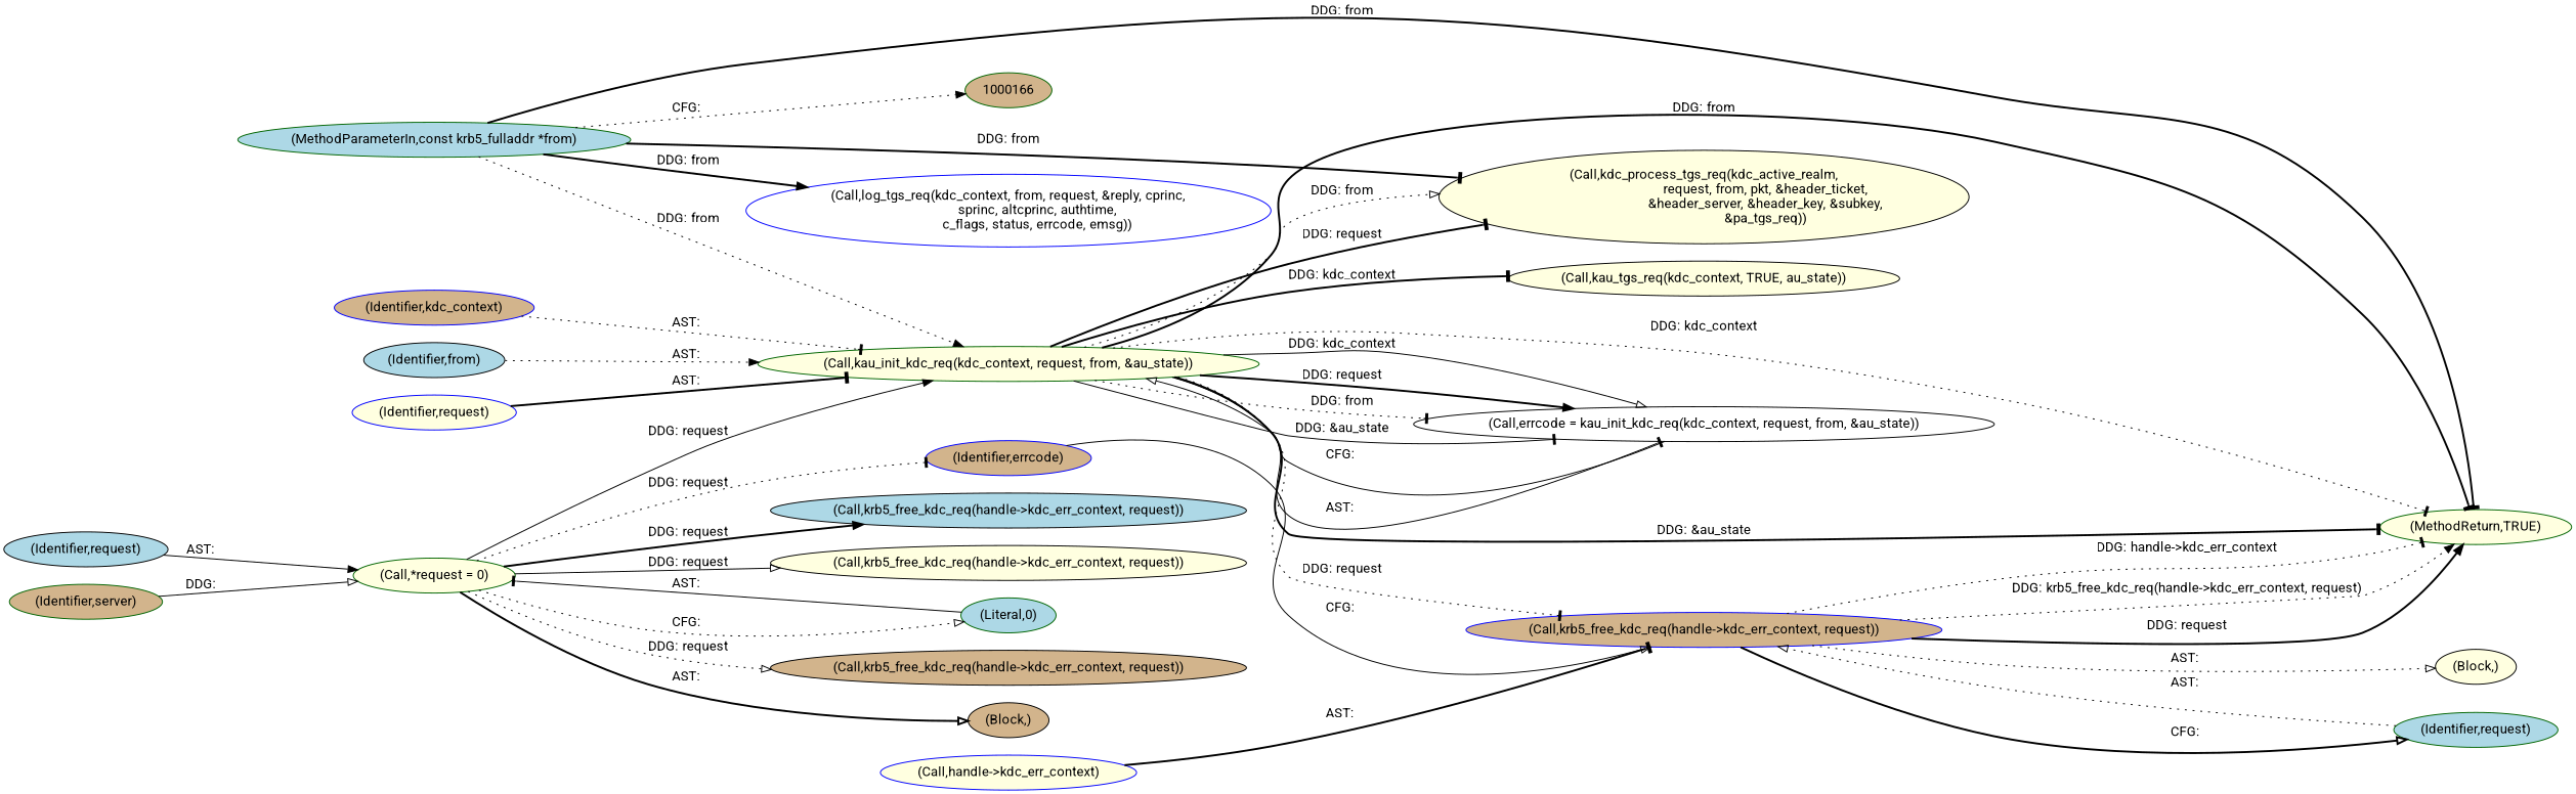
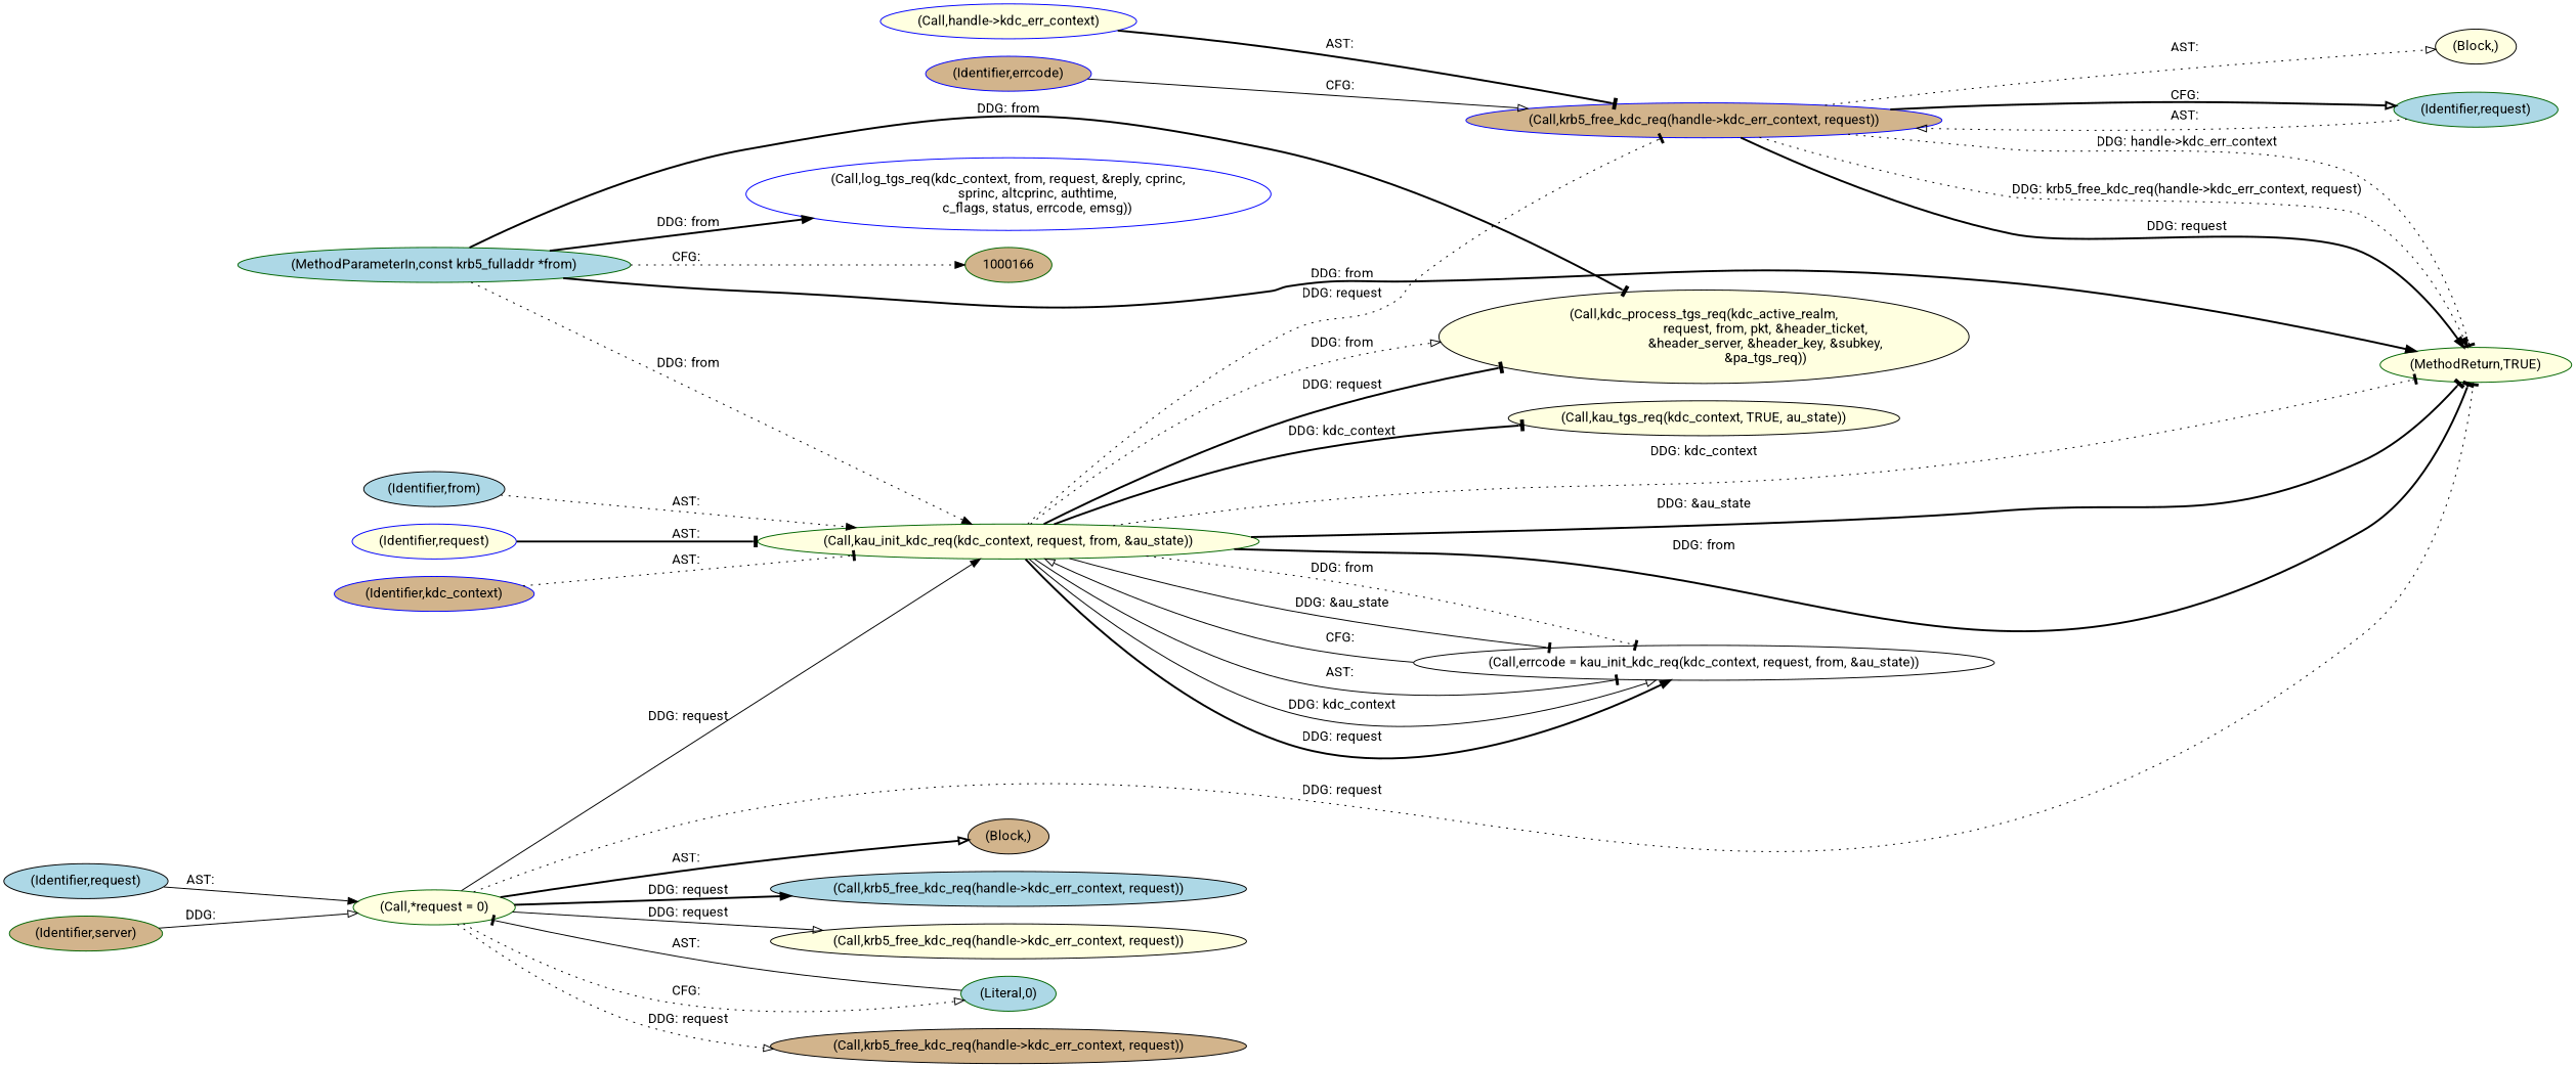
  digraph {
    fontname=Roboto
    rankdir=LR
    node [color=black fillcolor=lightyellow fontname=Roboto style=filled]
    edge [arrowhead=tee fontname=Roboto style=dotted]
    n1 [color=blue fillcolor=tan label="(Call,krb5_free_kdc_req(handle->kdc_err_context, request))"]
    n2 [label="(Block,)"]
    n3 [color=darkgreen fillcolor=lightblue label="(Identifier,request)"]
    n4 [color=darkgreen label="(MethodReturn,TRUE)"]
    n5 [color=darkgreen label="(Call,kau_init_kdc_req(kdc_context, request, from, &au_state))"]
    n6 [label="(Call,kdc_process_tgs_req(kdc_active_realm,\n                                  request, from, pkt, &header_ticket,\n                                  &header_server, &header_key, &subkey,\n                                  &pa_tgs_req))"]
    n7 [label="(Call,kau_tgs_req(kdc_context, TRUE, au_state))"]
    n8 [fillcolor=white label="(Call,errcode = kau_init_kdc_req(kdc_context, request, from, &au_state))"]
    n9 [color=darkgreen label="(Call,*request = 0)"]
    n10 [label="(Call,krb5_free_kdc_req(handle->kdc_err_context, request))"]
    n11 [color=darkgreen fillcolor=lightblue label="(Literal,0)"]
    n12 [fillcolor=tan label="(Call,krb5_free_kdc_req(handle->kdc_err_context, request))"]
    n13 [fillcolor=tan label="(Block,)"]
    n14 [fillcolor=lightblue label="(Call,krb5_free_kdc_req(handle->kdc_err_context, request))"]
    n15 [color=darkgreen fillcolor=lightblue label="(MethodParameterIn,const krb5_fulladdr *from)"]
    n16 [color=blue fillcolor=white label="(Call,log_tgs_req(kdc_context, from, request, &reply, cprinc,\n                sprinc, altcprinc, authtime,\n                c_flags, status, errcode, emsg))"]
    1000166 [color=darkgreen fillcolor=tan]
    n18 [fillcolor=lightblue label="(Identifier,from)"]
    n19 [color=blue label="(Call,handle->kdc_err_context)"]
    n20 [color=blue fillcolor=tan label="(Identifier,errcode)"]
    n21 [color=blue label="(Identifier,request)"]
    n22 [fillcolor=lightblue label="(Identifier,request)"]
    n23 [color=blue fillcolor=tan label="(Identifier,kdc_context)"]
    n24 [color=darkgreen fillcolor=tan label="(Identifier,server)"]
    n1 -> n2 [arrowhead=onormal label="AST: "]
    n1 -> n3 [arrowhead=onormal label="CFG: " style=bold]
    n1 -> n4 [label="DDG: handle->kdc_err_context"]
    n1 -> n4 [arrowhead=normal label="DDG: krb5_free_kdc_req(handle->kdc_err_context, request)"]
    n1 -> n4 [arrowhead=normal label="DDG: request" style=bold]
    n3 -> n1 [arrowhead=onormal label="AST: "]
    n5 -> n1 [label="DDG: request"]
    n5 -> n4 [label="DDG: from" style=bold]
    n5 -> n4 [label="DDG: kdc_context"]
    n5 -> n4 [label="DDG: &au_state" style=bold]
    n5 -> n6 [label="DDG: request" style=bold]
    n5 -> n6 [arrowhead=onormal label="DDG: from"]
    n5 -> n7 [label="DDG: kdc_context" style=bold]
    n5 -> n8 [label="AST: " style=solid]
    n5 -> n8 [arrowhead=onormal label="DDG: kdc_context" style=solid]
    n5 -> n8 [arrowhead=normal label="DDG: request" style=bold]
    n5 -> n8 [label="DDG: from"]
    n5 -> n8 [label="DDG: &au_state" style=solid]
    n8 -> n5 [arrowhead=onormal label="CFG: " style=solid]
-   n9 -> n20 [label="DDG: request"]
+   n9 -> n4 [label="DDG: request"]
    n9 -> n5 [arrowhead=normal label="DDG: request" style=solid]
    n9 -> n10 [arrowhead=onormal label="DDG: request" style=solid]
    n9 -> n11 [arrowhead=onormal label="CFG: "]
    n9 -> n12 [arrowhead=onormal label="DDG: request"]
    n9 -> n13 [arrowhead=onormal label="AST: " style=bold]
    n9 -> n14 [arrowhead=normal label="DDG: request" style=bold]
    n11 -> n9 [label="AST: " style=solid]
-   n15 -> n4 [label="DDG: from" style=bold]
+   n15 -> n4 [arrowhead=normal label="DDG: from" style=bold]
    n15 -> n5 [arrowhead=normal label="DDG: from"]
    n15 -> n6 [label="DDG: from" style=bold]
    n15 -> n16 [arrowhead=normal label="DDG: from" style=bold]
    n15 -> 1000166 [arrowhead=normal label="CFG: "]
    n18 -> n5 [arrowhead=normal label="AST: "]
    n19 -> n1 [label="AST: " style=bold]
    n20 -> n1 [arrowhead=onormal label="CFG: " style=solid]
    n21 -> n5 [label="AST: " style=bold]
    n22 -> n9 [arrowhead=normal label="AST: " style=solid]
    n23 -> n5 [label="AST: "]
    n24 -> n9 [arrowhead=onormal label="DDG: " style=solid]
  }
